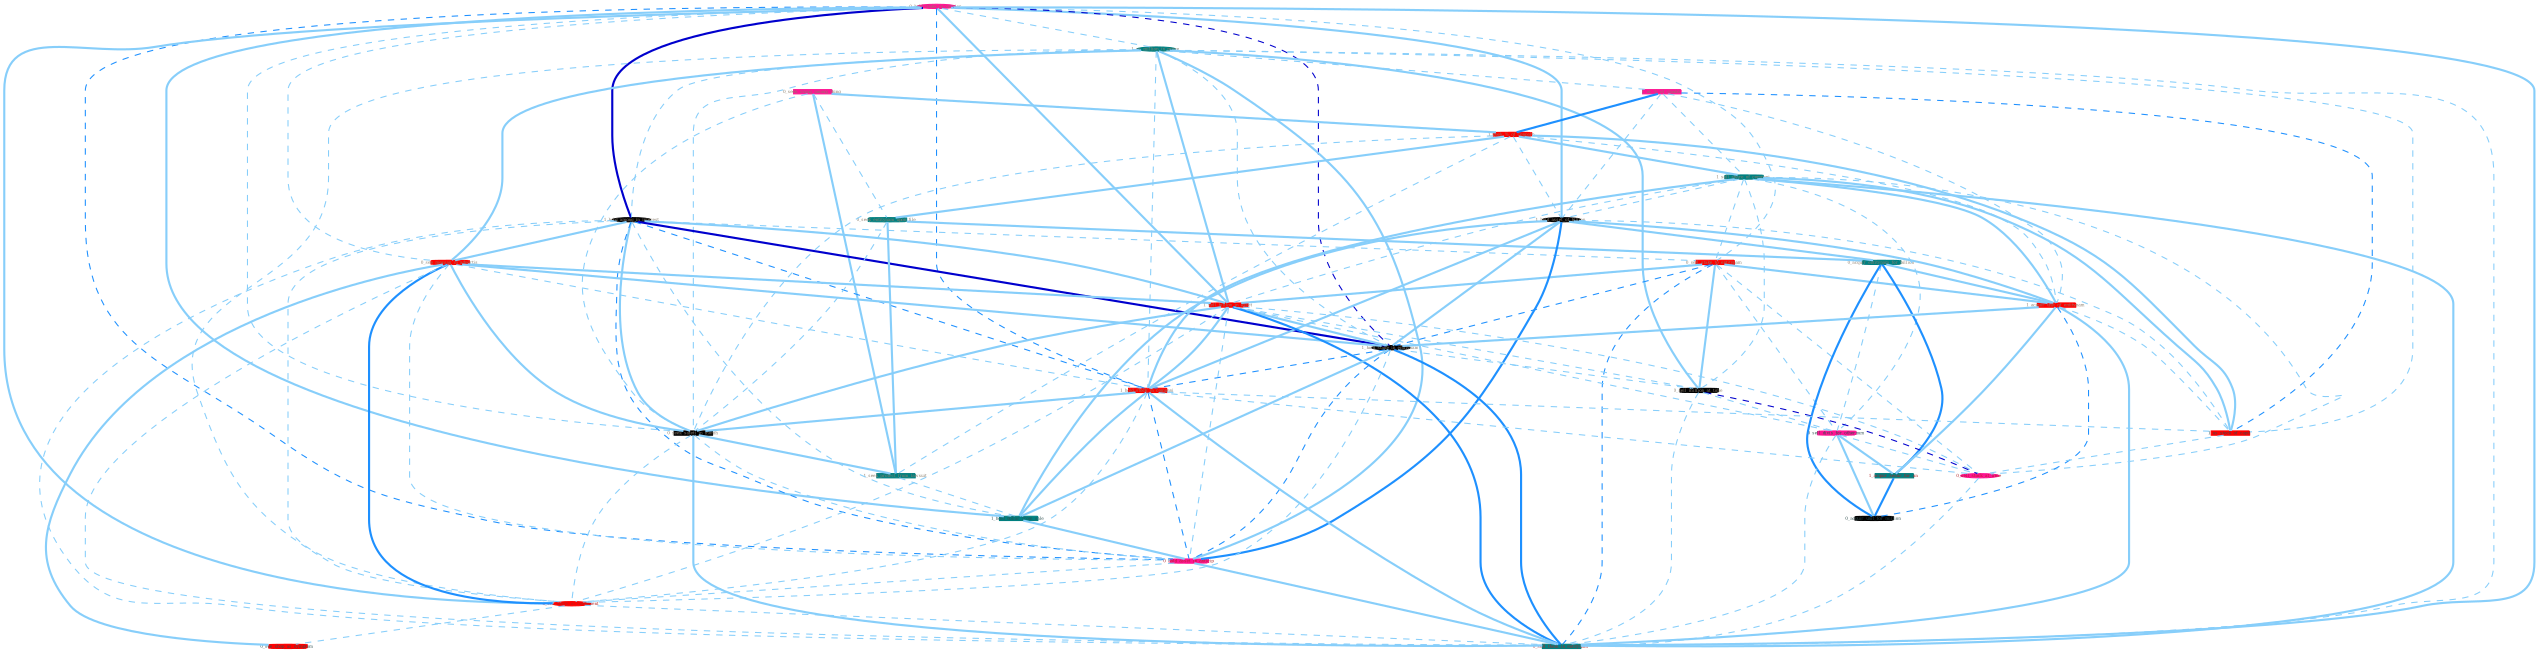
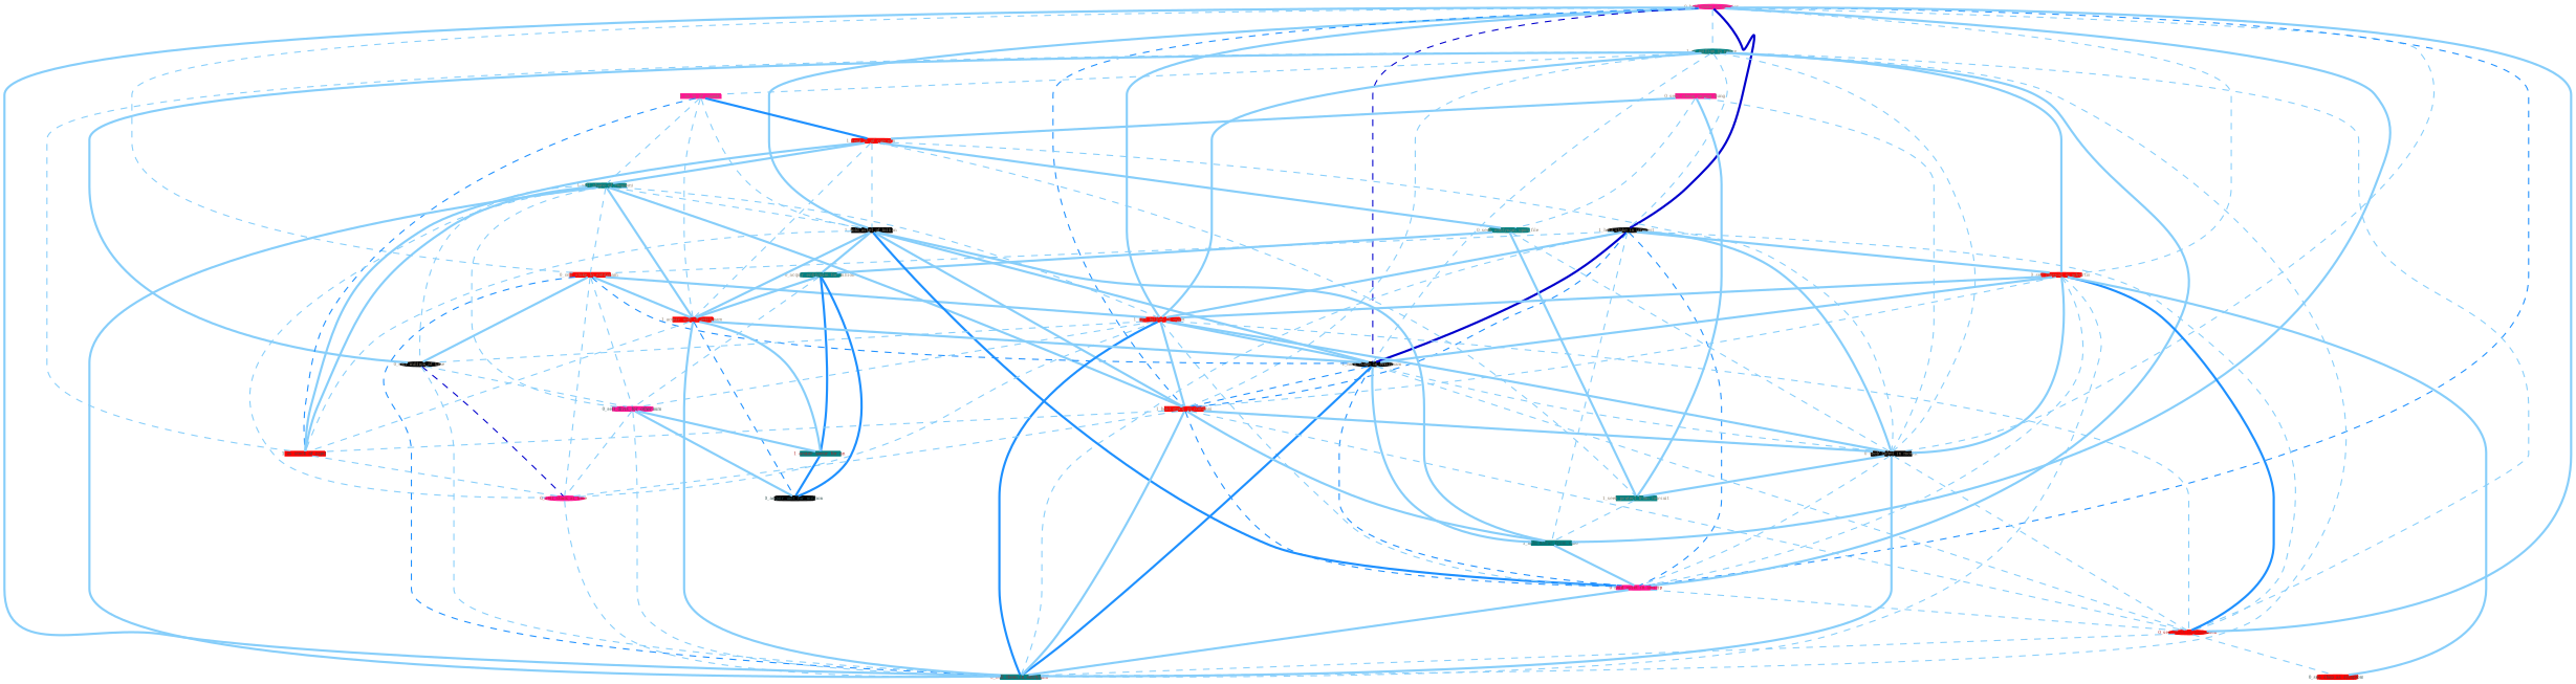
  graph {
    node [color=red fixedsize=true fontcolor="#8b7d6b" fontsize=4 shape=note style=filled]
    edge [color="#87cefa" style=dashed w=1]
    "0_hold_stake_in_carrier " [color=deeppink height=.06 shape=ellipse width=.5]
    "1_us_million_in_proce " [color=teal height=.06 shape=ellipse width=.5]
    "0_seek_chang_among_thing " [color=deeppink height=.06 width=.5]
    "1_us_%_of_capabl " [color=deeppink height=.06 width=.5]
-   "1_hold_stake_in_interest " [color=black height=.06 shape=ellipse width=.5 label="1_hold_among_in_interest"]
+   "1_hold_stake_in_interest " [color=black height=.06 shape=ellipse width=.5]
    "0_see_messag_in_advertis " [height=.06 shape=cylinder width=.5]
    "1_seek_%_of_concern " [height=.06 shape=cylinder width=.5]
    "0_seek_entitynam_upon_file " [color=teal height=.06 shape=cylinder width=.5]
    "1_sell_share_of_compani " [color=teal height=.06 shape=cylinder width=.5]
    "0_sell_stake_to_entitynam " [height=.06 width=.5]
-   "1_hold_asset_of_billion " [color=black height=.06 shape=ellipse width=.5]
+   "1_hold_asset_of_billion " [color=black height=.06 width=.5]
    "1_sell_billion_in_asset " [height=.06 shape=cylinder width=.5]
    "0_acquir_entitynam_for_billion " [color=teal height=.06 shape=cylinder width=.5]
-   "0_sell_million_at_time " [color=black height=.06 shape=cylinder width=.5]
+   "0_sell_million_at_time " [color=black height=.06 shape=ellipse width=.5]
    "1_acquir_unit_of_entitynam " [height=.06 width=.5]
    "1_hold_stake_in_entitynam " [color=black height=.06 shape=ellipse width=.5]
    "1_hold_stock_in_compani " [height=.06 width=.5]
    "0_seek_safeti_in_month " [color=black height=.06 width=.5]
    "1_seek_protect_from_lawsuit " [color=teal height=.06 width=.5]
    "1_acquir_secur_for_an " [color=teal fontcolor="#b22222" height=.06 width=.5]
    "0_hold_asset_in_anticip " [color=deeppink fontcolor="#b22222" height=.06 shape=cylinder width=.5]
    "0_sell_stock_at_time " [color=deeppink fontcolor="#b22222" height=.06 shape=ellipse width=.5]
    "0_see_anyth_in_fundament " [fontcolor="#b22222" height=.06 shape=ellipse width=.5]
    "0_sell_them_in_entitynam " [color=teal fontcolor="#b22222" height=.06 width=.5]
    "1_hold_dollar_from_sale " [color=teal fontcolor="#2f4f4f" height=.06 width=.5]
    "1_us_stock_of_capit " [fontcolor="#2f4f4f" height=.06 width=.5]
    "0_see_shop_as_symptom " [fontcolor="#2f4f4f" height=.06 shape=cylinder width=.5]
    "0_sell_divis_for_othernum " [color=deeppink fontcolor="#2f4f4f" height=.06 shape=cylinder width=.5]
    "0_acquir_unit_for_million " [color=black fontcolor="#2f4f4f" height=.06 shape=cylinder width=.5]
    subgraph sub_1 {
      "0_hold_stake_in_carrier "
      "1_us_million_in_proce "
      "0_seek_chang_among_thing "
      "1_us_%_of_capabl "
      "1_hold_stake_in_interest "
      "0_see_messag_in_advertis "
      "1_seek_%_of_concern "
      "0_seek_entitynam_upon_file "
      "1_sell_share_of_compani "
      "0_sell_stake_to_entitynam "
      "1_hold_asset_of_billion "
      "1_sell_billion_in_asset "
      "0_acquir_entitynam_for_billion "
      "0_sell_million_at_time "
      "1_acquir_unit_of_entitynam "
      "1_hold_stake_in_entitynam "
      "1_hold_stock_in_compani "
      "0_seek_safeti_in_month "
      "1_seek_protect_from_lawsuit "
    }
    subgraph sub_2 {
      "1_acquir_secur_for_an "
      "0_hold_asset_in_anticip "
      "0_sell_stock_at_time "
      "0_see_anyth_in_fundament "
      "0_sell_them_in_entitynam "
    }
    "0_hold_stake_in_carrier " -- "1_us_million_in_proce "
    "0_hold_stake_in_carrier " -- "1_hold_stake_in_interest " [color="#0000cd" style=bold w=3]
    "0_hold_stake_in_carrier " -- "0_see_messag_in_advertis "
    "0_hold_stake_in_carrier " -- "0_sell_stake_to_entitynam "
    "0_hold_stake_in_carrier " -- "1_hold_asset_of_billion " [style=bold]
    "0_hold_stake_in_carrier " -- "1_sell_billion_in_asset " [style=bold]
    "0_hold_stake_in_carrier " -- "1_hold_stake_in_entitynam " [color="#0000cd" w=3]
    "0_hold_stake_in_carrier " -- "1_hold_stock_in_compani " [color="#1e90ff" w=2]
    "0_hold_stake_in_carrier " -- "0_seek_safeti_in_month "
    "0_hold_stake_in_carrier " -- "0_hold_asset_in_anticip " [color="#1e90ff" w=2]
    "0_hold_stake_in_carrier " -- "0_see_anyth_in_fundament " [style=bold]
    "0_hold_stake_in_carrier " -- "0_sell_them_in_entitynam " [style=bold]
    "0_hold_stake_in_carrier " -- "1_hold_dollar_from_sale " [style=bold]
    "1_us_million_in_proce " -- "1_us_%_of_capabl "
    "1_us_million_in_proce " -- "1_hold_stake_in_interest "
    "1_us_million_in_proce " -- "0_see_messag_in_advertis " [style=bold]
    "1_us_million_in_proce " -- "1_sell_billion_in_asset " [style=bold]
    "1_us_million_in_proce " -- "0_sell_million_at_time " [style=bold]
    "1_us_million_in_proce " -- "1_hold_stake_in_entitynam "
    "1_us_million_in_proce " -- "1_hold_stock_in_compani "
    "1_us_million_in_proce " -- "0_seek_safeti_in_month "
    "1_us_million_in_proce " -- "0_hold_asset_in_anticip " [style=bold]
    "1_us_million_in_proce " -- "0_see_anyth_in_fundament "
    "1_us_million_in_proce " -- "0_sell_them_in_entitynam "
    "1_us_million_in_proce " -- "1_us_stock_of_capit "
    "0_seek_chang_among_thing " -- "1_seek_%_of_concern " [style=bold]
    "0_seek_chang_among_thing " -- "0_seek_entitynam_upon_file "
    "0_seek_chang_among_thing " -- "0_seek_safeti_in_month "
    "0_seek_chang_among_thing " -- "1_seek_protect_from_lawsuit " [style=bold]
    "1_us_%_of_capabl " -- "1_seek_%_of_concern " [color="#1e90ff" style=bold w=2]
    "1_us_%_of_capabl " -- "1_sell_share_of_compani "
    "1_us_%_of_capabl " -- "1_hold_asset_of_billion "
    "1_us_%_of_capabl " -- "1_acquir_unit_of_entitynam "
    "1_us_%_of_capabl " -- "1_us_stock_of_capit " [color="#1e90ff" w=2]
    "1_hold_stake_in_interest " -- "0_see_messag_in_advertis " [style=bold]
    "1_hold_stake_in_interest " -- "0_sell_stake_to_entitynam "
    "1_hold_stake_in_interest " -- "1_sell_billion_in_asset " [style=bold]
    "1_hold_stake_in_interest " -- "1_hold_stake_in_entitynam " [color="#0000cd" style=bold w=3]
    "1_hold_stake_in_interest " -- "1_hold_stock_in_compani " [color="#1e90ff" w=2]
    "1_hold_stake_in_interest " -- "0_seek_safeti_in_month " [style=bold]
    "1_hold_stake_in_interest " -- "0_hold_asset_in_anticip " [color="#1e90ff" w=2]
    "1_hold_stake_in_interest " -- "0_see_anyth_in_fundament "
    "1_hold_stake_in_interest " -- "0_sell_them_in_entitynam "
    "1_hold_stake_in_interest " -- "1_hold_dollar_from_sale "
    "0_see_messag_in_advertis " -- "1_sell_billion_in_asset " [style=bold]
    "0_see_messag_in_advertis " -- "1_hold_stake_in_entitynam " [style=bold]
    "0_see_messag_in_advertis " -- "1_hold_stock_in_compani "
    "0_see_messag_in_advertis " -- "0_seek_safeti_in_month " [style=bold]
    "0_see_messag_in_advertis " -- "0_hold_asset_in_anticip "
    "0_see_messag_in_advertis " -- "0_see_anyth_in_fundament " [color="#1e90ff" style=bold w=2]
    "0_see_messag_in_advertis " -- "0_sell_them_in_entitynam "
    "0_see_messag_in_advertis " -- "0_see_shop_as_symptom " [style=bold]
    "1_seek_%_of_concern " -- "0_seek_entitynam_upon_file " [style=bold]
    "1_seek_%_of_concern " -- "1_sell_share_of_compani " [style=bold]
    "1_seek_%_of_concern " -- "1_hold_asset_of_billion "
    "1_seek_%_of_concern " -- "1_acquir_unit_of_entitynam "
    "1_seek_%_of_concern " -- "0_seek_safeti_in_month "
    "1_seek_%_of_concern " -- "1_seek_protect_from_lawsuit "
    "1_seek_%_of_concern " -- "1_us_stock_of_capit " [style=bold]
    "0_seek_entitynam_upon_file " -- "0_acquir_entitynam_for_billion " [style=bold]
    "0_seek_entitynam_upon_file " -- "0_seek_safeti_in_month "
    "0_seek_entitynam_upon_file " -- "1_seek_protect_from_lawsuit " [style=bold]
    "1_sell_share_of_compani " -- "0_sell_stake_to_entitynam "
    "1_sell_share_of_compani " -- "1_hold_asset_of_billion "
    "1_sell_share_of_compani " -- "1_sell_billion_in_asset "
    "1_sell_share_of_compani " -- "0_sell_million_at_time "
    "1_sell_share_of_compani " -- "1_acquir_unit_of_entitynam " [style=bold]
    "1_sell_share_of_compani " -- "1_hold_stock_in_compani " [style=bold]
    "1_sell_share_of_compani " -- "0_sell_stock_at_time "
    "1_sell_share_of_compani " -- "0_sell_them_in_entitynam " [style=bold]
    "1_sell_share_of_compani " -- "1_us_stock_of_capit " [style=bold]
    "1_sell_share_of_compani " -- "0_sell_divis_for_othernum "
    "0_sell_stake_to_entitynam " -- "1_sell_billion_in_asset " [style=bold]
    "0_sell_stake_to_entitynam " -- "0_sell_million_at_time " [style=bold]
    "0_sell_stake_to_entitynam " -- "1_acquir_unit_of_entitynam " [style=bold]
    "0_sell_stake_to_entitynam " -- "1_hold_stake_in_entitynam " [color="#1e90ff" w=2]
    "0_sell_stake_to_entitynam " -- "0_sell_stock_at_time "
    "0_sell_stake_to_entitynam " -- "0_sell_them_in_entitynam " [color="#1e90ff" w=2]
    "0_sell_stake_to_entitynam " -- "0_sell_divis_for_othernum "
    "1_hold_asset_of_billion " -- "0_acquir_entitynam_for_billion " [style=bold]
    "1_hold_asset_of_billion " -- "1_acquir_unit_of_entitynam " [style=bold]
    "1_hold_asset_of_billion " -- "1_hold_stake_in_entitynam " [style=bold]
    "1_hold_asset_of_billion " -- "1_hold_stock_in_compani " [style=bold]
    "1_hold_asset_of_billion " -- "0_hold_asset_in_anticip " [color="#1e90ff" style=bold w=2]
    "1_hold_asset_of_billion " -- "1_hold_dollar_from_sale " [style=bold]
    "1_hold_asset_of_billion " -- "1_us_stock_of_capit "
    "1_sell_billion_in_asset " -- "0_sell_million_at_time "
    "1_sell_billion_in_asset " -- "1_hold_stake_in_entitynam " [style=bold]
    "1_sell_billion_in_asset " -- "1_hold_stock_in_compani " [style=bold]
    "1_sell_billion_in_asset " -- "0_seek_safeti_in_month " [style=bold]
    "1_sell_billion_in_asset " -- "0_hold_asset_in_anticip "
    "1_sell_billion_in_asset " -- "0_sell_stock_at_time "
    "1_sell_billion_in_asset " -- "0_see_anyth_in_fundament "
    "1_sell_billion_in_asset " -- "0_sell_them_in_entitynam " [color="#1e90ff" style=bold w=2]
    "1_sell_billion_in_asset " -- "0_sell_divis_for_othernum "
    "0_acquir_entitynam_for_billion " -- "1_acquir_unit_of_entitynam " [style=bold]
    "0_acquir_entitynam_for_billion " -- "1_acquir_secur_for_an " [color="#1e90ff" style=bold w=2]
    "0_acquir_entitynam_for_billion " -- "0_sell_divis_for_othernum "
    "0_acquir_entitynam_for_billion " -- "0_acquir_unit_for_million " [color="#1e90ff" style=bold w=2]
    "0_sell_million_at_time " -- "0_sell_stock_at_time " [color="#0000cd" w=3]
    "0_sell_million_at_time " -- "0_sell_them_in_entitynam "
    "0_sell_million_at_time " -- "0_sell_divis_for_othernum "
    "1_acquir_unit_of_entitynam " -- "1_hold_stake_in_entitynam " [style=bold]
    "1_acquir_unit_of_entitynam " -- "1_acquir_secur_for_an " [style=bold]
    "1_acquir_unit_of_entitynam " -- "0_sell_them_in_entitynam " [style=bold]
    "1_acquir_unit_of_entitynam " -- "1_us_stock_of_capit "
    "1_acquir_unit_of_entitynam " -- "0_acquir_unit_for_million " [color="#1e90ff" w=2]
    "1_hold_stake_in_entitynam " -- "1_hold_stock_in_compani " [color="#1e90ff" w=2]
-   "1_hold_stake_in_entitynam " -- "0_sell_million_at_time "
+   "1_hold_stake_in_entitynam " -- "0_seek_safeti_in_month "
    "1_hold_stake_in_entitynam " -- "0_hold_asset_in_anticip " [color="#1e90ff" w=2]
    "1_hold_stake_in_entitynam " -- "0_see_anyth_in_fundament "
    "1_hold_stake_in_entitynam " -- "0_sell_them_in_entitynam " [color="#1e90ff" style=bold w=2]
    "1_hold_stake_in_entitynam " -- "1_hold_dollar_from_sale " [style=bold]
    "1_hold_stock_in_compani " -- "0_seek_safeti_in_month " [style=bold]
    "1_hold_stock_in_compani " -- "0_hold_asset_in_anticip " [color="#1e90ff" w=2]
    "1_hold_stock_in_compani " -- "0_sell_stock_at_time "
    "1_hold_stock_in_compani " -- "0_see_anyth_in_fundament "
    "1_hold_stock_in_compani " -- "0_sell_them_in_entitynam " [style=bold]
    "1_hold_stock_in_compani " -- "1_hold_dollar_from_sale " [style=bold]
    "1_hold_stock_in_compani " -- "1_us_stock_of_capit "
    "0_seek_safeti_in_month " -- "1_seek_protect_from_lawsuit " [style=bold]
    "0_seek_safeti_in_month " -- "0_hold_asset_in_anticip "
    "0_seek_safeti_in_month " -- "0_see_anyth_in_fundament "
    "0_seek_safeti_in_month " -- "0_sell_them_in_entitynam " [style=bold]
    "1_seek_protect_from_lawsuit " -- "1_hold_dollar_from_sale "
    "1_acquir_secur_for_an " -- "0_acquir_unit_for_million " [color="#1e90ff" style=bold w=2]
    "0_hold_asset_in_anticip " -- "0_see_anyth_in_fundament "
    "0_hold_asset_in_anticip " -- "0_sell_them_in_entitynam " [style=bold]
    "0_sell_stock_at_time " -- "0_sell_them_in_entitynam "
    "0_see_anyth_in_fundament " -- "0_sell_them_in_entitynam "
    "0_see_anyth_in_fundament " -- "0_see_shop_as_symptom "
    "1_hold_dollar_from_sale " -- "0_hold_asset_in_anticip " [style=bold]
    "1_us_stock_of_capit " -- "0_sell_stock_at_time "
    "0_sell_divis_for_othernum " -- "1_acquir_secur_for_an " [style=bold]
    "0_sell_divis_for_othernum " -- "0_sell_stock_at_time "
    "0_sell_divis_for_othernum " -- "0_sell_them_in_entitynam "
    "0_sell_divis_for_othernum " -- "0_acquir_unit_for_million " [style=bold]
  }
